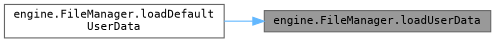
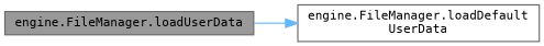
  digraph {
    rankdir=LR
    fontname="DejaVu Sans Mono"
    node [fontname="DejaVu Sans Mono" fontsize=10 shape=box style=filled]
    n1 [color=gray40 fillcolor=grey60 fontcolor=black height=0.2 label="engine.FileManager.loadUserData" width=0.4]
    n2 [color=grey40 fillcolor=white height=0.2 label="engine.FileManager.loadDefault\lUserData" width=0.4]
-   n2 -> n1 [color=steelblue1 fontname="DejaVu Sans Mono" fontsize=10 labelfontname=Helvetica labelfontsize=10 style=solid]
+   n1 -> n2 [color=steelblue1 fontname="DejaVu Sans Mono" fontsize=10 labelfontname=Helvetica labelfontsize=10 style=solid]
  }
